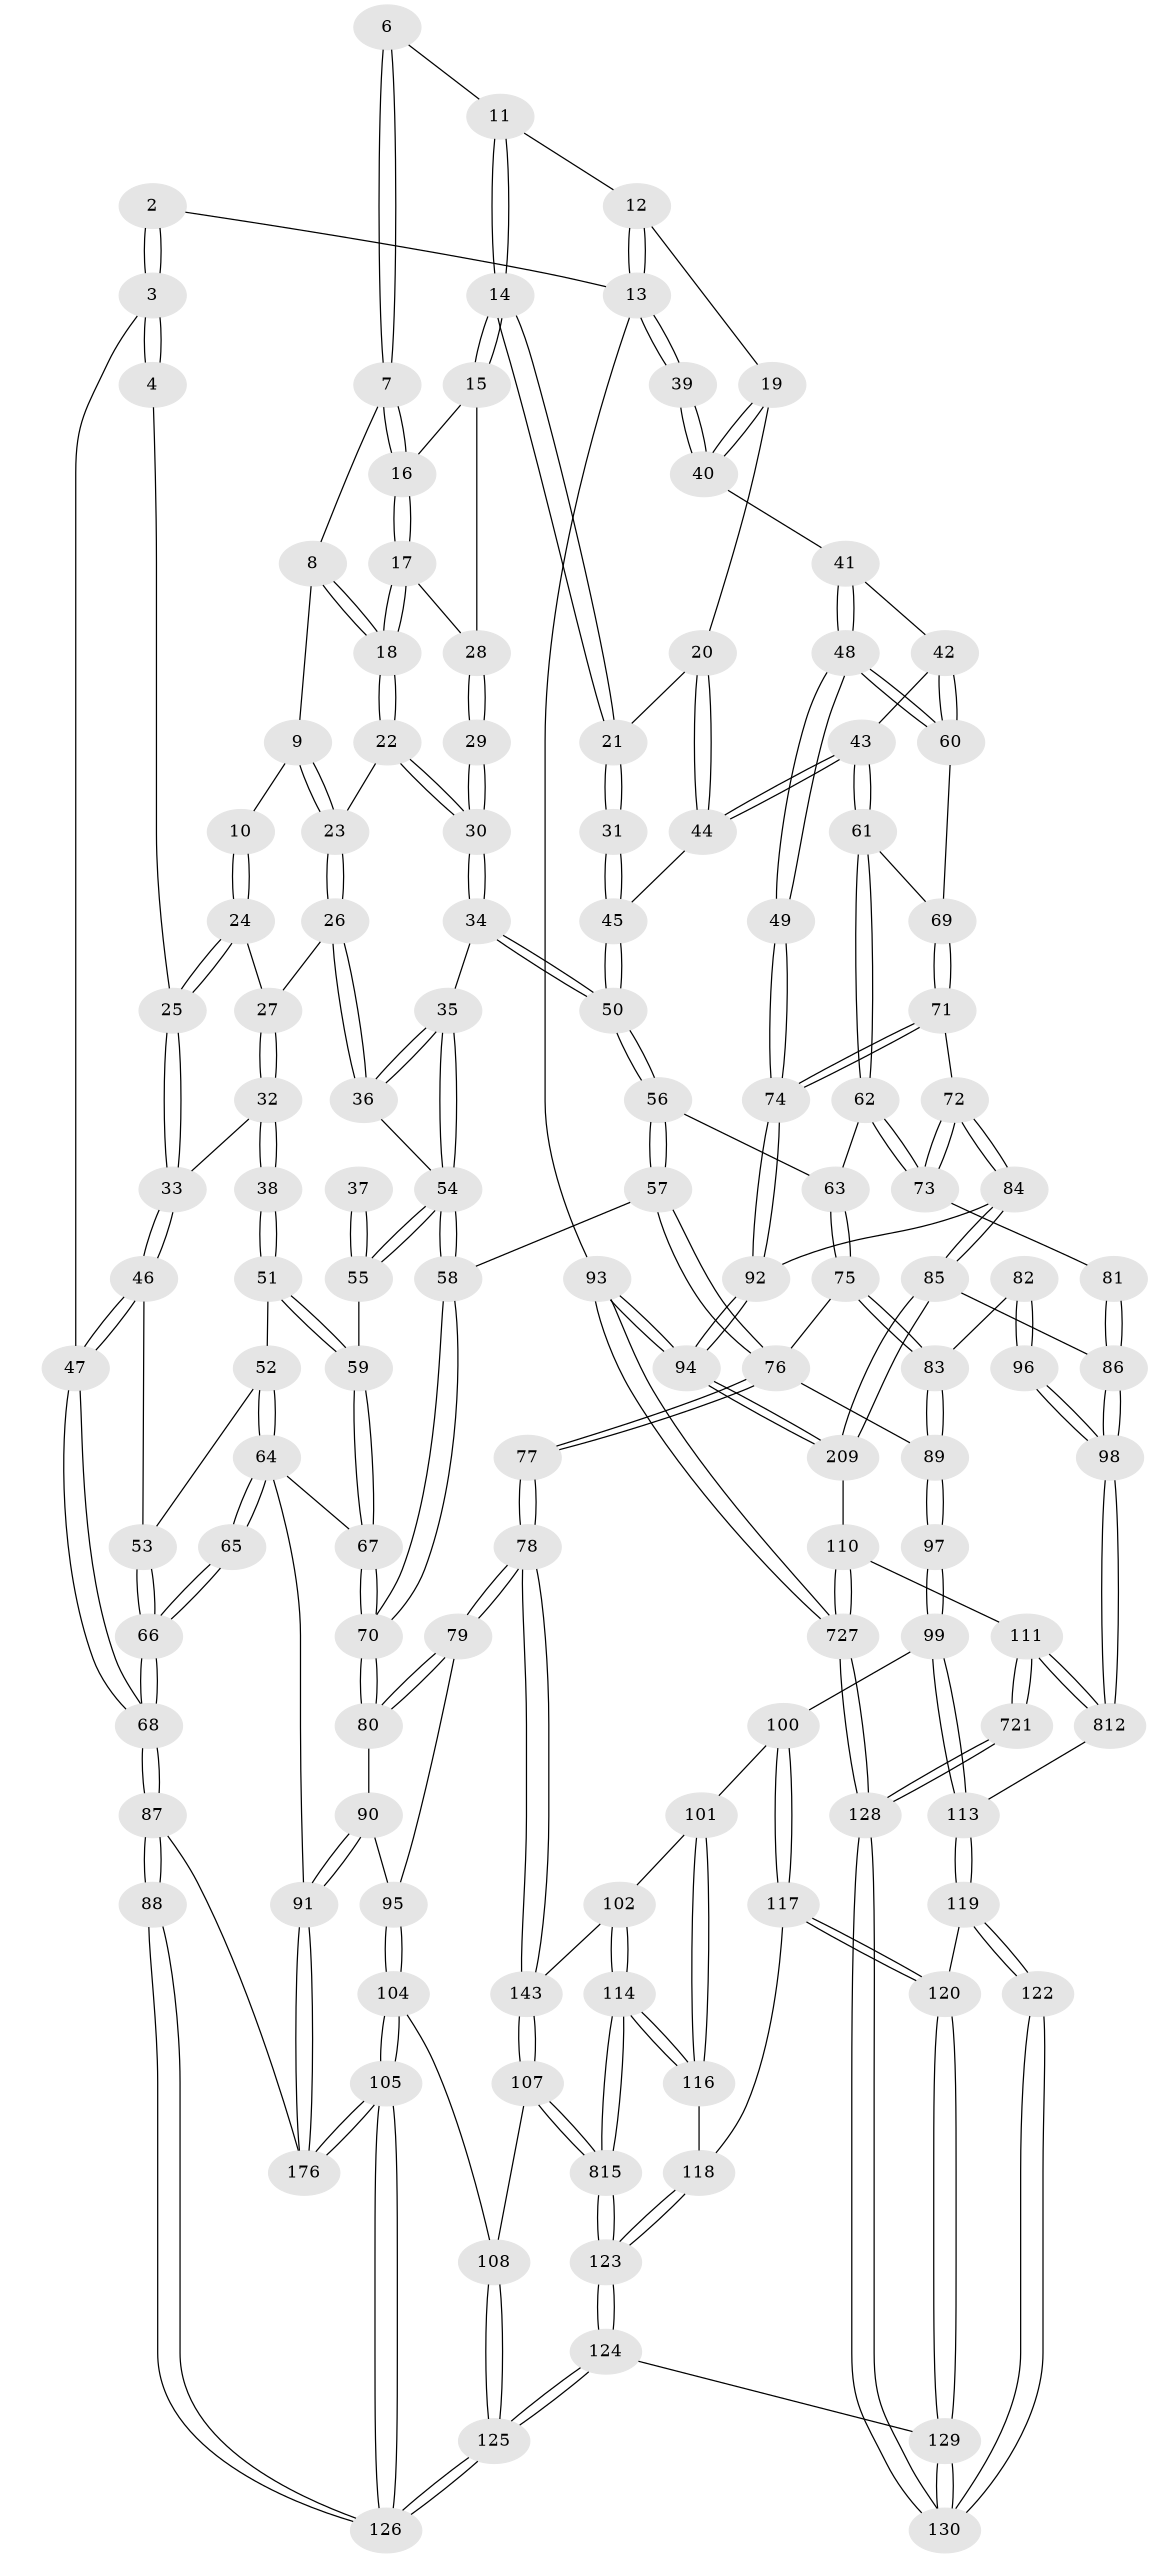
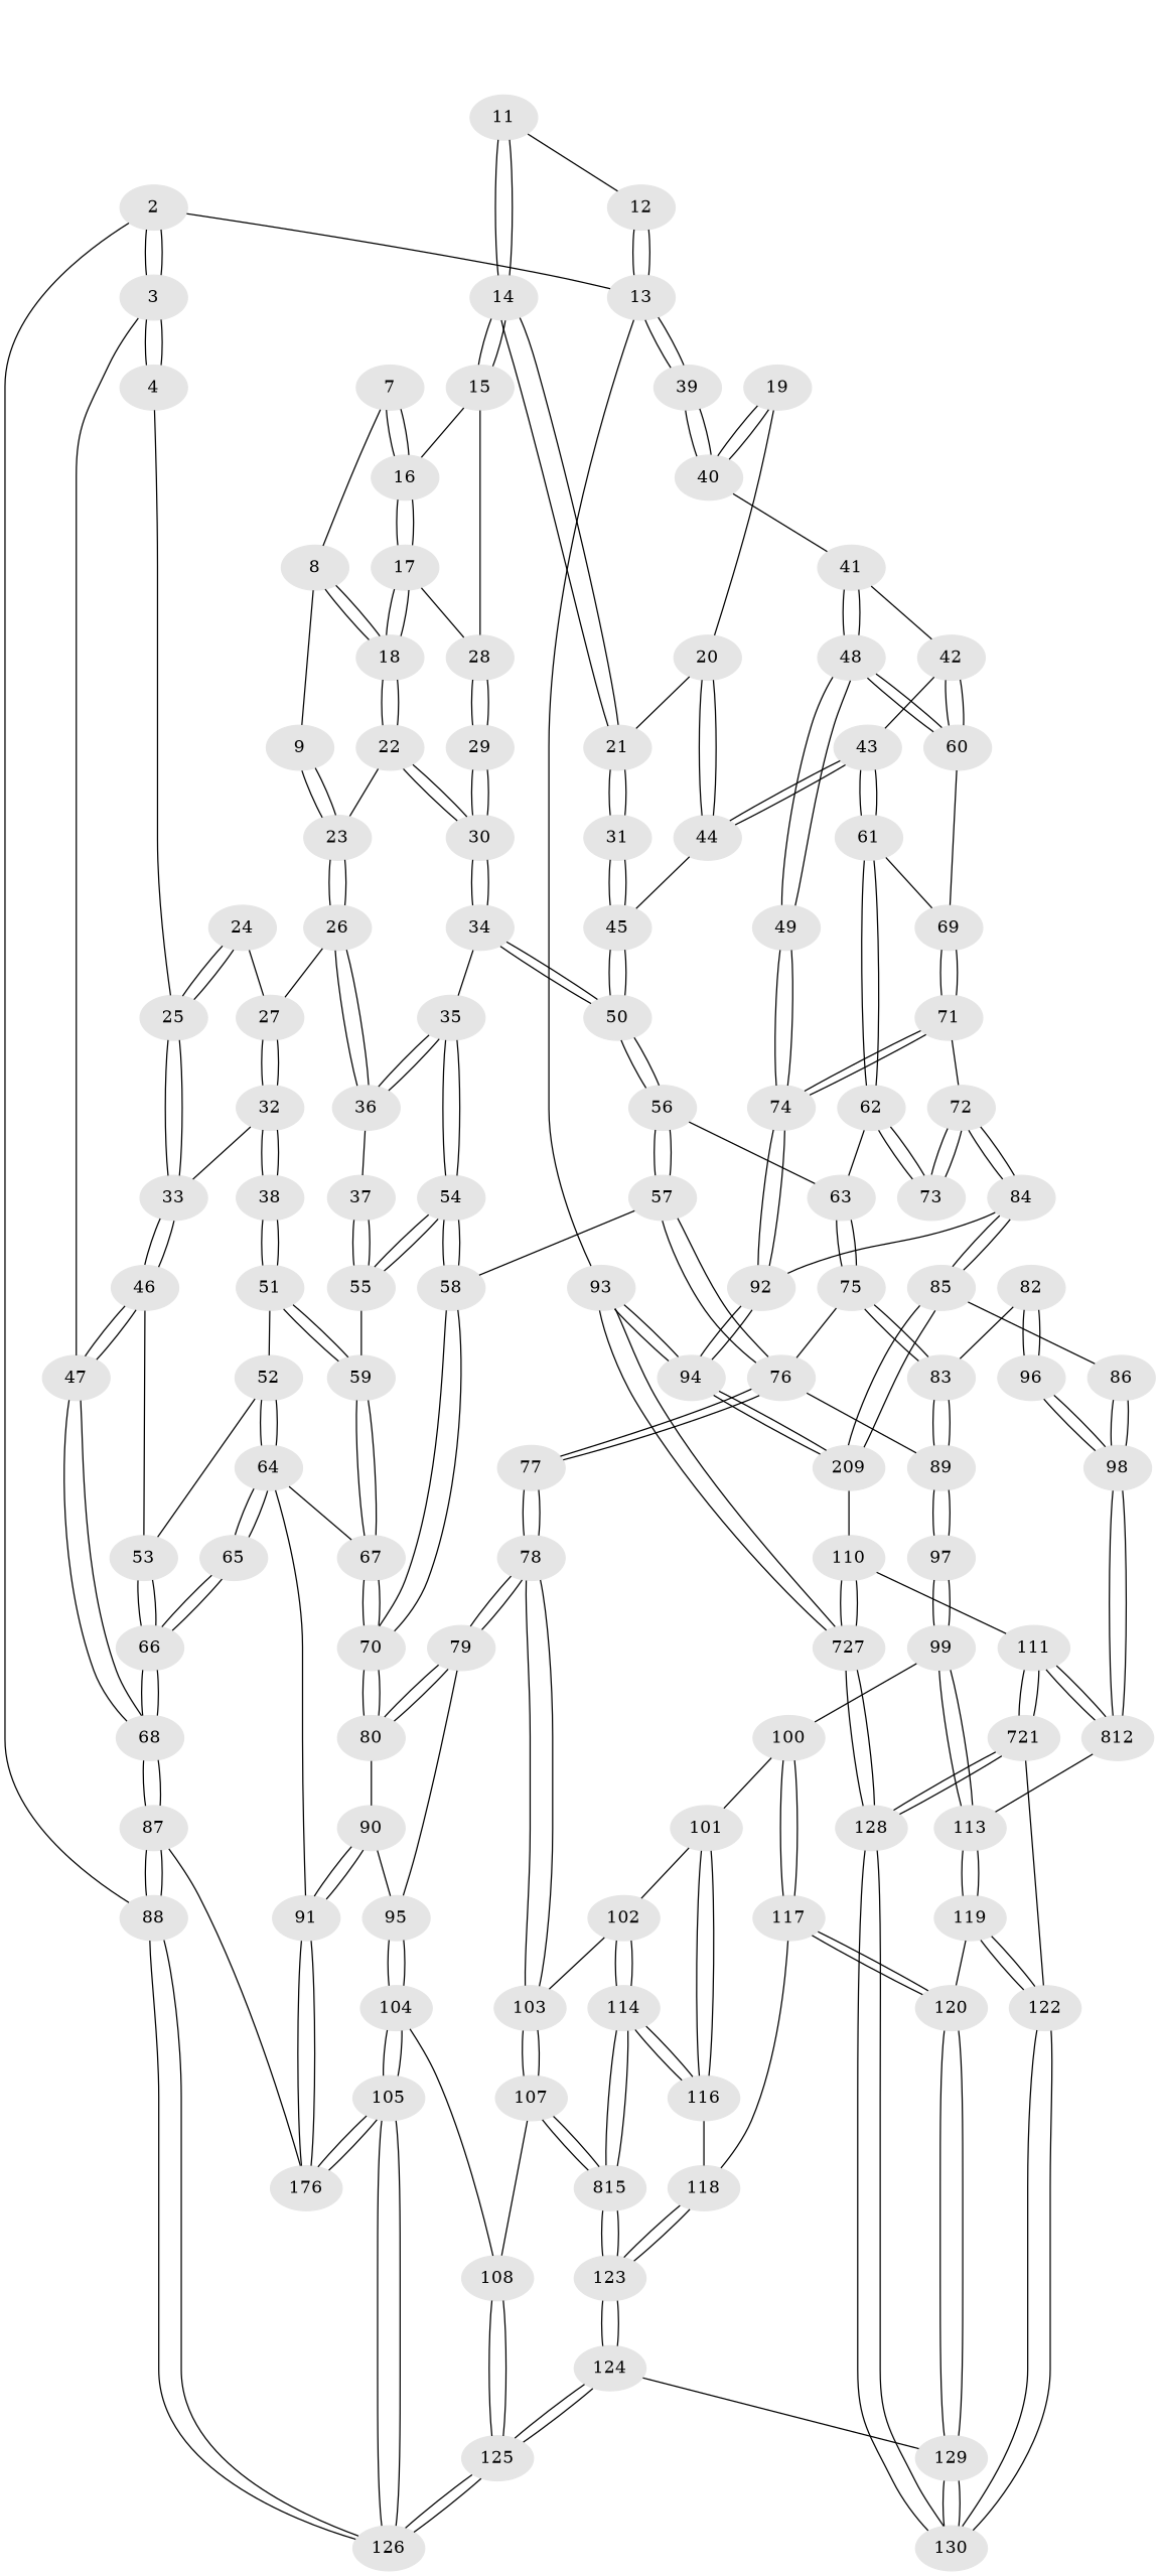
  graph {
    node [color=gray90 style=filled]
    2
    3
    13
    88
-   6
    7
    11
    4
    47
    39
    93
    126
    25
    68
    33
-   10
    24
    8
    16
    12
    14
    9
    18
    17
    23
    22
    26
    27
    19
    15
    21
    20
    40
    94
    n35 [label=727]
    28
    31
    29
    30
    44
    41
    45
    34
    36
    32
    46
    37
    38
    35
    50
    51
    53
    54
    56
    55
    58
    59
    52
    49
    74
    42
    48
    43
    60
    61
    69
    62
    66
    87
    92
    57
    63
    64
    67
    65
    91
    70
    76
    75
    77
    89
    80
    71
    73
-   81
    83
    n87 [label=176]
    72
    90
    84
    85
    86
    78
    79
-   103 [label=143]
+   103
    97
    95
    107
    104
    82
    96
    98
    n103 [label=209]
    110
    n105 [label=812]
    99
    128
    105
    108
    100
    113
    101
    117
    119
    102
    116
    118
    120
    114
    n120 [label=815]
    125
    123
    111
    n124 [label=721]
    122
    124
    129
    130
    2 -- 3
    2 -- 3
    2 -- 13
+   2 -- 88
    3 -- 4
    3 -- 4
    3 -- 47
    13 -- 39
    13 -- 39
    13 -- 93
    88 -- 126
    88 -- 126
-   6 -- 7
-   6 -- 7
-   6 -- 11
    7 -- 8
    7 -- 16
    7 -- 16
    11 -- 12
    11 -- 14
    11 -- 14
    4 -- 25
    47 -- 68
    47 -- 68
    39 -- 40
    39 -- 40
    93 -- 94
    93 -- 94
    93 -- n35
    93 -- n35
    25 -- 33
    25 -- 33
    68 -- 87
    68 -- 87
    33 -- 46
    33 -- 46
-   10 -- 24
-   10 -- 24
    24 -- 25
    24 -- 25
    24 -- 27
    8 -- 9
    8 -- 18
    8 -- 18
    16 -- 17
    16 -- 17
    12 -- 13
    12 -- 13
-   12 -- 19
    14 -- 15
    14 -- 15
    14 -- 21
    14 -- 21
-   9 -- 10
    9 -- 23
    9 -- 23
    18 -- 22
    18 -- 22
    17 -- 18
    17 -- 18
    17 -- 28
    23 -- 26
    23 -- 26
    22 -- 23
    22 -- 30
    22 -- 30
    26 -- 27
    26 -- 36
    26 -- 36
    27 -- 32
    27 -- 32
    19 -- 20
    19 -- 40
    19 -- 40
    15 -- 16
    15 -- 28
    21 -- 31
    21 -- 31
    20 -- 21
    20 -- 44
    20 -- 44
    40 -- 41
    94 -- n103
    94 -- n103
    n35 -- 128
    n35 -- 128
    28 -- 29
    28 -- 29
    31 -- 45
    31 -- 45
    29 -- 30
    29 -- 30
    30 -- 34
    30 -- 34
    44 -- 45
    41 -- 42
    41 -- 48
    41 -- 48
    45 -- 50
    45 -- 50
    34 -- 35
    34 -- 50
    34 -- 50
-   36 -- 54
+   36 -- 37
    32 -- 33
    32 -- 38
    32 -- 38
    46 -- 47
    46 -- 47
    46 -- 53
    37 -- 55
    37 -- 55
    38 -- 51
    38 -- 51
    35 -- 36
    35 -- 36
    35 -- 54
    35 -- 54
    50 -- 56
    50 -- 56
    51 -- 59
    51 -- 59
    51 -- 52
    53 -- 66
    53 -- 66
    54 -- 55
    54 -- 55
    54 -- 58
    54 -- 58
    56 -- 57
    56 -- 57
    56 -- 63
    55 -- 59
    58 -- 70
    58 -- 70
    59 -- 67
    59 -- 67
    52 -- 53
    52 -- 64
    52 -- 64
    49 -- 74
    49 -- 74
    74 -- 92
    74 -- 92
    42 -- 43
    42 -- 60
    42 -- 60
    48 -- 49
    48 -- 49
    48 -- 60
    48 -- 60
    43 -- 44
    43 -- 44
    43 -- 61
    43 -- 61
    60 -- 69
    61 -- 69
    61 -- 62
    61 -- 62
    69 -- 71
    69 -- 71
    62 -- 63
    62 -- 73
    62 -- 73
    66 -- 68
    66 -- 68
    87 -- 88
    87 -- 88
    87 -- n87
    92 -- 94
    92 -- 94
    57 -- 58
    57 -- 76
    57 -- 76
    63 -- 75
    63 -- 75
    64 -- 67
    64 -- 65
    64 -- 65
    64 -- 91
    67 -- 70
    67 -- 70
    65 -- 66
    65 -- 66
    91 -- n87
    91 -- n87
    70 -- 80
    70 -- 80
    76 -- 77
    76 -- 77
    76 -- 89
    75 -- 76
    75 -- 83
    75 -- 83
    77 -- 78
    77 -- 78
    89 -- 97
    89 -- 97
    80 -- 90
    71 -- 74
    71 -- 74
    71 -- 72
-   73 -- 81
-   81 -- 86
-   81 -- 86
    83 -- 89
    83 -- 89
    72 -- 73
    72 -- 73
    72 -- 84
    72 -- 84
    90 -- 91
    90 -- 91
    90 -- 95
    84 -- 92
    84 -- 85
    84 -- 85
    85 -- 86
    85 -- n103
    85 -- n103
    86 -- 98
    86 -- 98
    78 -- 79
    78 -- 79
    78 -- 103
    78 -- 103
    79 -- 80
    79 -- 80
    79 -- 95
    103 -- 107
    103 -- 107
    97 -- 99
    97 -- 99
    95 -- 104
    95 -- 104
    107 -- 108
    107 -- n120
    107 -- n120
    104 -- 105
    104 -- 105
    104 -- 108
    82 -- 83
    82 -- 96
    82 -- 96
    96 -- 98
    96 -- 98
    98 -- n105
    98 -- n105
    n103 -- 110
    110 -- n35
    110 -- n35
    110 -- 111
    n105 -- 113
    99 -- 100
    99 -- 113
    99 -- 113
    128 -- 130
    128 -- 130
    105 -- 126
    105 -- 126
    105 -- n87
    105 -- n87
    108 -- 125
    108 -- 125
    100 -- 101
    100 -- 117
    100 -- 117
    113 -- 119
    113 -- 119
    101 -- 102
    101 -- 116
    101 -- 116
    117 -- 118
    117 -- 120
    117 -- 120
    119 -- 120
    119 -- 122
    119 -- 122
    102 -- 103
    102 -- 114
    102 -- 114
    116 -- 118
    118 -- 123
    118 -- 123
    120 -- 129
    120 -- 129
    114 -- 116
    114 -- 116
    114 -- n120
    114 -- n120
    n120 -- 123
    n120 -- 123
    125 -- 126
    125 -- 126
    123 -- 124
    123 -- 124
    111 -- n105
    111 -- n105
    111 -- n124
    111 -- n124
    n124 -- 128
    n124 -- 128
+   n124 -- 122
    122 -- 130
    122 -- 130
    124 -- 125
    124 -- 125
    124 -- 129
    129 -- 130
    129 -- 130
  }
